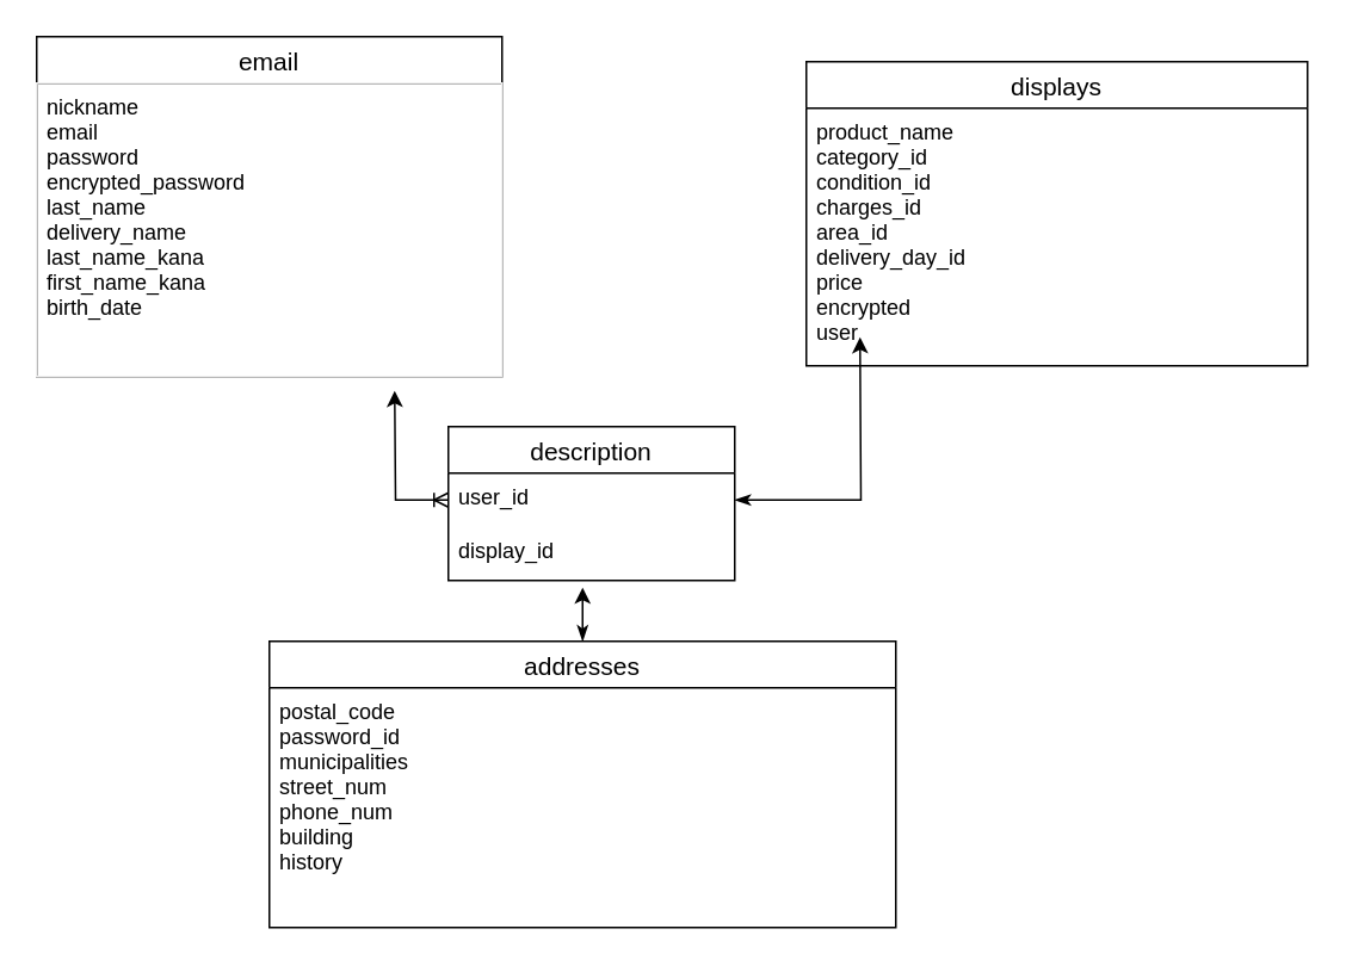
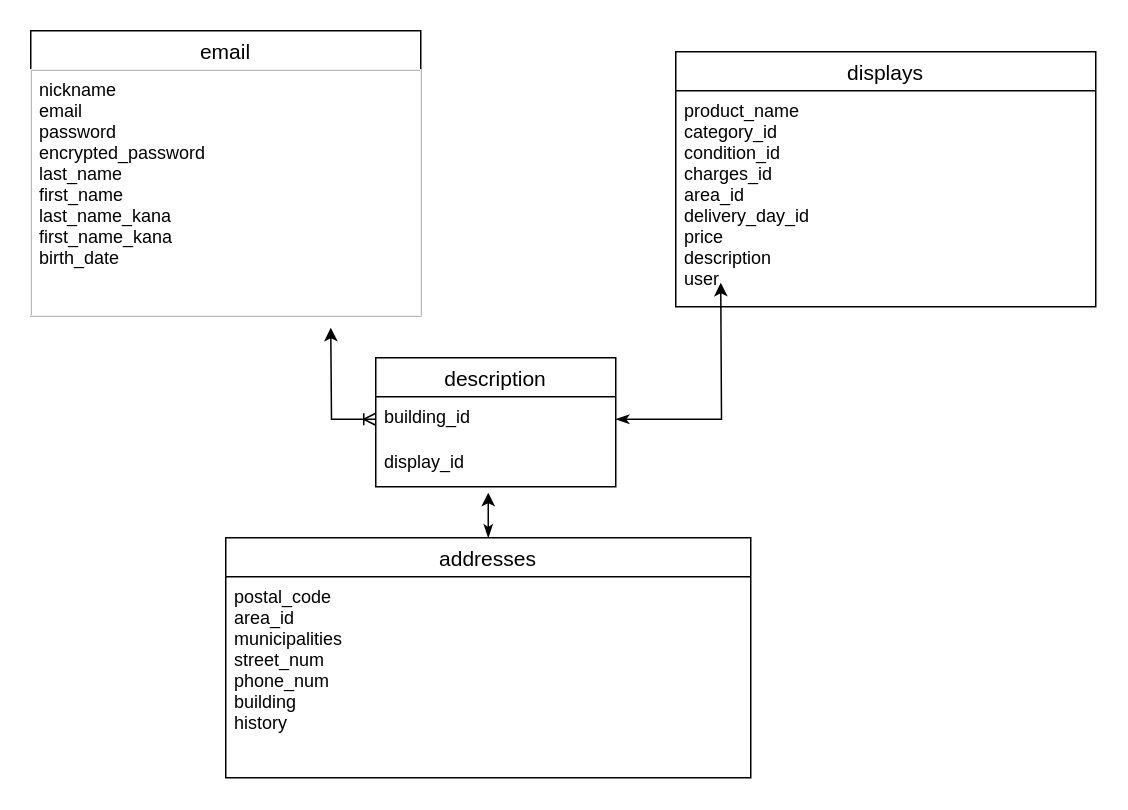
  <mxCell id="0" value="" />
  <mxCell id="1" parent="0" />
  <mxCell id="2" value="email" style="swimlane;fontStyle=0;childLayout=stackLayout;horizontal=1;startSize=26;horizontalStack=0;resizeParent=1;resizeParentMax=0;resizeLast=0;collapsible=1;marginBottom=0;align=center;fontSize=14;" parent="1" vertex="1"><mxGeometry x="20" y="20" width="260" height="190" as="geometry" /></mxCell>
- <mxCell id="3" value="nickname&#10;email&#10;password&#10;encrypted_password&#10;last_name&#10;delivery_name&#10;last_name_kana&#10;first_name_kana&#10;birth_date&#10;" style="text;fillColor=none;spacingLeft=4;spacingRight=4;overflow=hidden;rotatable=0;points=[[0,0.5],[1,0.5]];portConstraint=eastwest;fontSize=12;strokeColor=#f0f0f0;" parent="2" vertex="1"><mxGeometry y="26" width="260" height="164" as="geometry" /></mxCell>
+ <mxCell id="3" value="nickname&#10;email&#10;password&#10;encrypted_password&#10;last_name&#10;first_name&#10;last_name_kana&#10;first_name_kana&#10;birth_date&#10;" style="text;fillColor=none;spacingLeft=4;spacingRight=4;overflow=hidden;rotatable=0;points=[[0,0.5],[1,0.5]];portConstraint=eastwest;fontSize=12;strokeColor=#f0f0f0;" parent="2" vertex="1"><mxGeometry y="26" width="260" height="164" as="geometry" /></mxCell>
  <mxCell id="4" value="displays" style="swimlane;fontStyle=0;childLayout=stackLayout;horizontal=1;startSize=26;horizontalStack=0;resizeParent=1;resizeParentMax=0;resizeLast=0;collapsible=1;marginBottom=0;align=center;fontSize=14;" parent="1" vertex="1"><mxGeometry x="450" y="34" width="280" height="170" as="geometry" /></mxCell>
- <mxCell id="5" value="product_name&#10;category_id&#10;condition_id&#10;charges_id&#10;area_id&#10;delivery_day_id&#10;price&#10;encrypted&#10;user" style="text;strokeColor=none;fillColor=none;spacingLeft=4;spacingRight=4;overflow=hidden;rotatable=0;points=[[0,0.5],[1,0.5]];portConstraint=eastwest;fontSize=12;" parent="4" vertex="1"><mxGeometry y="26" width="280" height="144" as="geometry" /></mxCell>
+ <mxCell id="5" value="product_name&#10;category_id&#10;condition_id&#10;charges_id&#10;area_id&#10;delivery_day_id&#10;price&#10;description&#10;user" style="text;strokeColor=none;fillColor=none;spacingLeft=4;spacingRight=4;overflow=hidden;rotatable=0;points=[[0,0.5],[1,0.5]];portConstraint=eastwest;fontSize=12;" parent="4" vertex="1"><mxGeometry y="26" width="280" height="144" as="geometry" /></mxCell>
  <mxCell id="6" style="edgeStyle=orthogonalEdgeStyle;rounded=0;orthogonalLoop=1;jettySize=auto;html=1;exitX=0.5;exitY=0;exitDx=0;exitDy=0;startArrow=classicThin;startFill=1;" parent="1" source="7" edge="1"><mxGeometry relative="1" as="geometry"><mxPoint x="325" y="328" as="targetPoint" /></mxGeometry></mxCell>
  <mxCell id="7" value="addresses" style="swimlane;fontStyle=0;childLayout=stackLayout;horizontal=1;startSize=26;horizontalStack=0;resizeParent=1;resizeParentMax=0;resizeLast=0;collapsible=1;marginBottom=0;align=center;fontSize=14;" parent="1" vertex="1"><mxGeometry x="150" y="358" width="350" height="160" as="geometry" /></mxCell>
- <mxCell id="8" value="postal_code&#10;password_id&#10;municipalities&#10;street_num&#10;phone_num&#10;building&#10;history" style="text;strokeColor=none;fillColor=none;spacingLeft=4;spacingRight=4;overflow=hidden;rotatable=0;points=[[0,0.5],[1,0.5]];portConstraint=eastwest;fontSize=12;" parent="7" vertex="1"><mxGeometry y="26" width="350" height="134" as="geometry" /></mxCell>
+ <mxCell id="8" value="postal_code&#10;area_id&#10;municipalities&#10;street_num&#10;phone_num&#10;building&#10;history" style="text;strokeColor=none;fillColor=none;spacingLeft=4;spacingRight=4;overflow=hidden;rotatable=0;points=[[0,0.5],[1,0.5]];portConstraint=eastwest;fontSize=12;" parent="7" vertex="1"><mxGeometry y="26" width="350" height="134" as="geometry" /></mxCell>
  <mxCell id="9" value="description" style="swimlane;fontStyle=0;childLayout=stackLayout;horizontal=1;startSize=26;horizontalStack=0;resizeParent=1;resizeParentMax=0;resizeLast=0;collapsible=1;marginBottom=0;align=center;fontSize=14;" parent="1" vertex="1"><mxGeometry x="250" y="238" width="160" height="86" as="geometry" /></mxCell>
- <mxCell id="10" value="user_id" style="text;fillColor=none;spacingLeft=4;spacingRight=4;overflow=hidden;rotatable=0;points=[[0,0.5],[1,0.5]];portConstraint=eastwest;fontSize=12;" parent="9" vertex="1"><mxGeometry y="26" width="160" height="30" as="geometry" /></mxCell>
+ <mxCell id="10" value="building_id" style="text;fillColor=none;spacingLeft=4;spacingRight=4;overflow=hidden;rotatable=0;points=[[0,0.5],[1,0.5]];portConstraint=eastwest;fontSize=12;" parent="9" vertex="1"><mxGeometry y="26" width="160" height="30" as="geometry" /></mxCell>
  <mxCell id="11" value="display_id" style="text;strokeColor=none;fillColor=none;spacingLeft=4;spacingRight=4;overflow=hidden;rotatable=0;points=[[0,0.5],[1,0.5]];portConstraint=eastwest;fontSize=12;" parent="9" vertex="1"><mxGeometry y="56" width="160" height="30" as="geometry" /></mxCell>
  <mxCell id="12" style="edgeStyle=orthogonalEdgeStyle;rounded=0;orthogonalLoop=1;jettySize=auto;html=1;exitX=0;exitY=0.5;exitDx=0;exitDy=0;startArrow=ERoneToMany;startFill=0;" parent="1" source="10" edge="1"><mxGeometry relative="1" as="geometry"><mxPoint x="220" y="218" as="targetPoint" /></mxGeometry></mxCell>
  <mxCell id="13" style="edgeStyle=orthogonalEdgeStyle;rounded=0;orthogonalLoop=1;jettySize=auto;html=1;exitX=1;exitY=0.5;exitDx=0;exitDy=0;startArrow=classicThin;startFill=1;" parent="1" source="10" edge="1"><mxGeometry relative="1" as="geometry"><mxPoint x="480" y="188" as="targetPoint" /></mxGeometry></mxCell>
